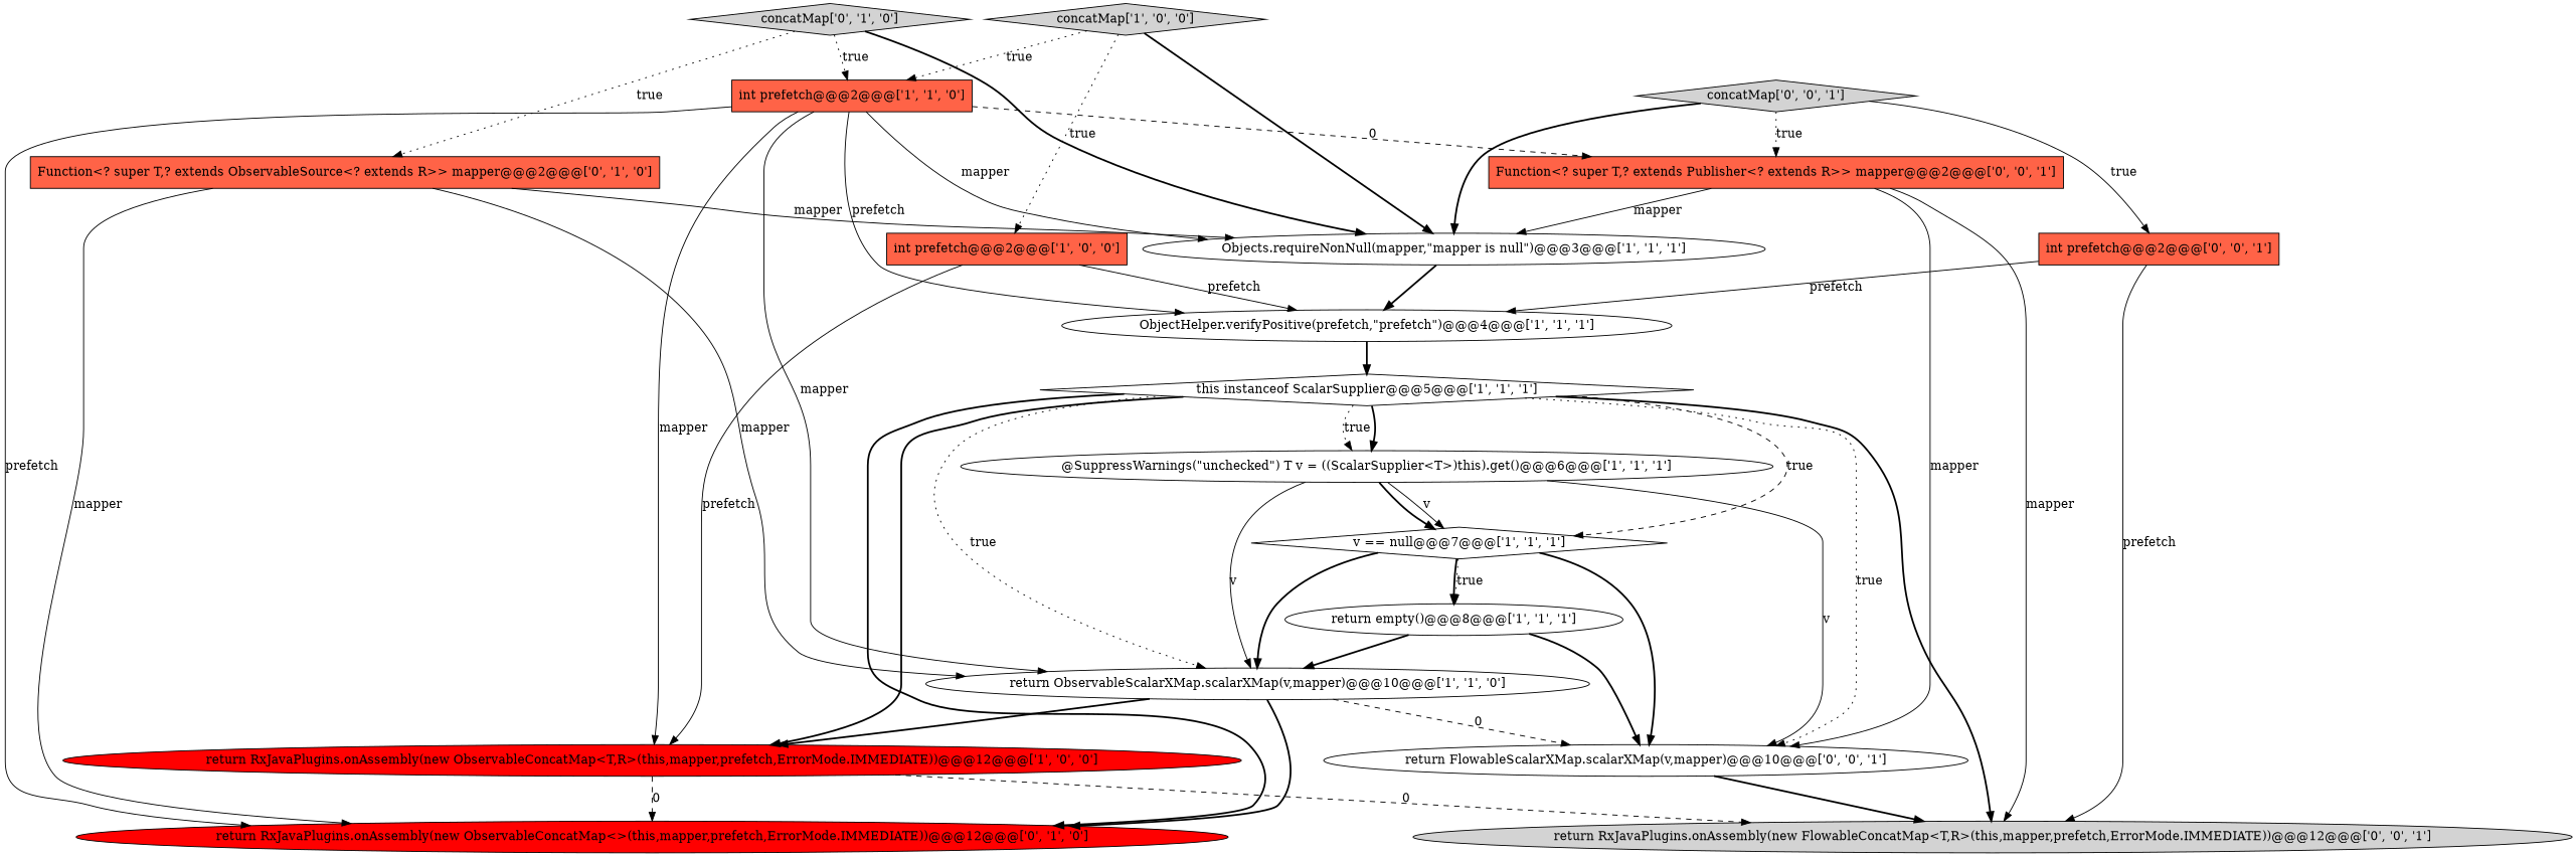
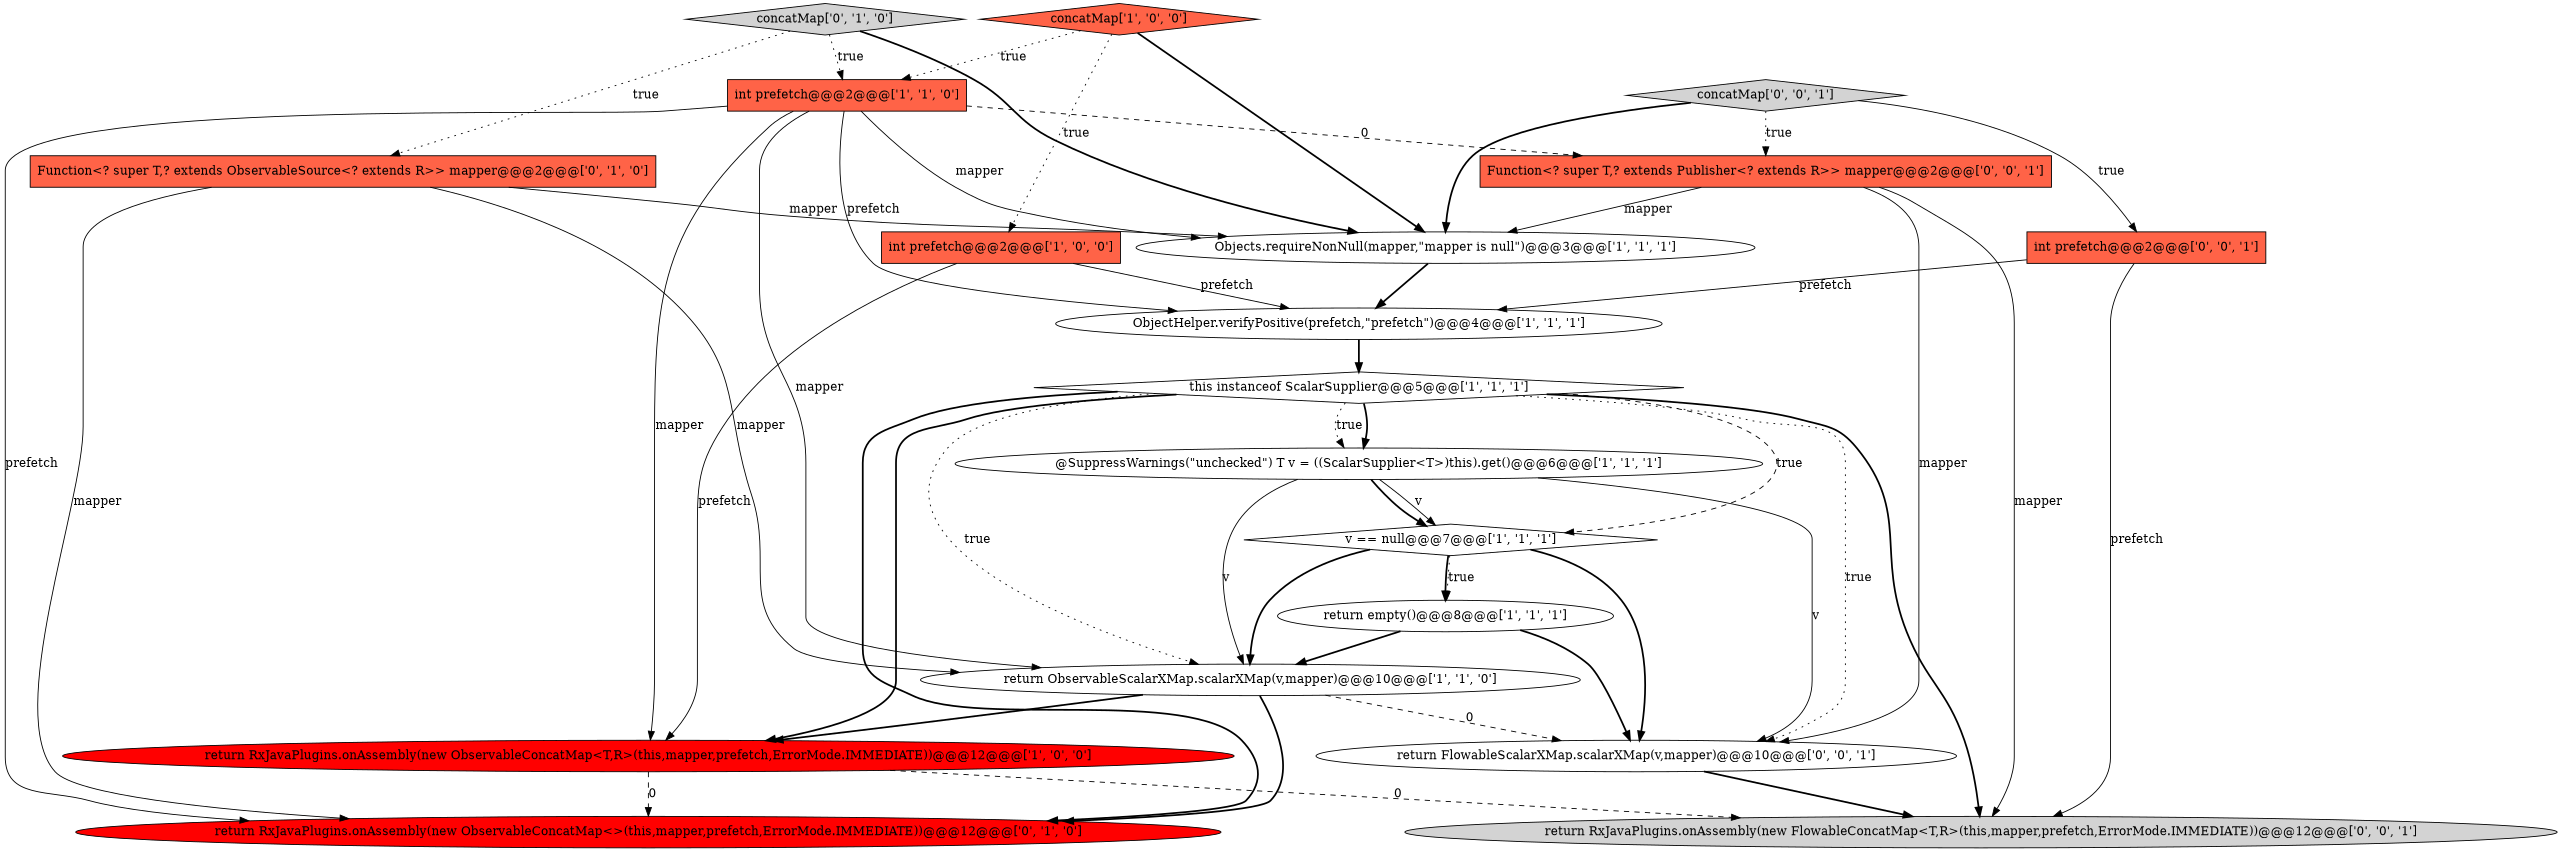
  digraph {
    node [fillcolor=white shape=ellipse style=filled]
    edge [style=solid]
    n1 [fillcolor=lightgray label="concatMap['0', '1', '0']" shape=diamond]
    n2 [fillcolor=tomato label="int prefetch@@@2@@@['1', '1', '0']" shape=box]
    n3 [label="Objects.requireNonNull(mapper,\"mapper is null\")@@@3@@@['1', '1', '1']"]
    n4 [fillcolor=tomato label="Function<? super T,? extends ObservableSource<? extends R>> mapper@@@2@@@['0', '1', '0']" shape=box]
    n5 [fillcolor=tomato label="Function<? super T,? extends Publisher<? extends R>> mapper@@@2@@@['0', '0', '1']" shape=box]
    n6 [fillcolor=red label="return RxJavaPlugins.onAssembly(new ObservableConcatMap<T,R>(this,mapper,prefetch,ErrorMode.IMMEDIATE))@@@12@@@['1', '0', '0']"]
    n7 [fillcolor=red label="return RxJavaPlugins.onAssembly(new ObservableConcatMap<>(this,mapper,prefetch,ErrorMode.IMMEDIATE))@@@12@@@['0', '1', '0']"]
    n8 [label="return ObservableScalarXMap.scalarXMap(v,mapper)@@@10@@@['1', '1', '0']"]
    n9 [label="ObjectHelper.verifyPositive(prefetch,\"prefetch\")@@@4@@@['1', '1', '1']"]
    n10 [fillcolor=lightgray label="concatMap['0', '0', '1']" shape=diamond]
    n11 [fillcolor=tomato label="int prefetch@@@2@@@['0', '0', '1']" shape=box]
    n12 [fillcolor=lightgray label="return RxJavaPlugins.onAssembly(new FlowableConcatMap<T,R>(this,mapper,prefetch,ErrorMode.IMMEDIATE))@@@12@@@['0', '0', '1']"]
    n13 [label="return FlowableScalarXMap.scalarXMap(v,mapper)@@@10@@@['0', '0', '1']"]
    n14 [label="this instanceof ScalarSupplier@@@5@@@['1', '1', '1']" shape=diamond]
    n15 [label="v == null@@@7@@@['1', '1', '1']" shape=diamond]
    n16 [label="return empty()@@@8@@@['1', '1', '1']"]
    n17 [label="@SuppressWarnings(\"unchecked\") T v = ((ScalarSupplier<T>)this).get()@@@6@@@['1', '1', '1']"]
    n18 [fillcolor=tomato label="int prefetch@@@2@@@['1', '0', '0']" shape=box]
-   n19 [fillcolor=lightgray label="concatMap['1', '0', '0']" shape=diamond]
+   n19 [fillcolor=tomato label="concatMap['1', '0', '0']" shape=diamond]
    n1 -> n2 [label=true style=dotted]
    n1 -> n3 [style=bold]
    n1 -> n4 [label=true style=dotted]
    n2 -> n3 [label=mapper]
    n2 -> n5 [label=0 style=dashed]
    n2 -> n6 [label=mapper]
    n2 -> n7 [label=prefetch]
    n2 -> n8 [label=mapper]
    n2 -> n9 [label=prefetch]
    n3 -> n9 [style=bold]
    n4 -> n3 [label=mapper]
    n4 -> n7 [label=mapper]
    n4 -> n8 [label=mapper]
    n5 -> n3 [label=mapper]
    n5 -> n12 [label=mapper]
    n5 -> n13 [label=mapper]
    n6 -> n7 [label=0 style=dashed]
    n6 -> n12 [label=0 style=dashed]
    n8 -> n6 [style=bold]
    n8 -> n7 [style=bold]
    n8 -> n13 [label=0 style=dashed]
    n9 -> n14 [style=bold]
    n10 -> n3 [style=bold]
    n10 -> n5 [label=true style=dotted]
    n10 -> n11 [label=true]
    n11 -> n9 [label=prefetch]
    n11 -> n12 [label=prefetch]
    n13 -> n12 [style=bold]
    n14 -> n6 [style=bold]
    n14 -> n7 [style=bold]
    n14 -> n8 [label=true style=dotted]
    n14 -> n12 [style=bold]
    n14 -> n13 [label=true style=dotted]
    n14 -> n15 [label=true style=dashed]
    n14 -> n17 [style=bold]
    n14 -> n17 [label=true style=dotted]
    n15 -> n8 [style=bold]
    n15 -> n13 [style=bold]
    n15 -> n16 [style=bold]
    n15 -> n16 [label=true style=dotted]
    n16 -> n8 [style=bold]
    n16 -> n13 [style=bold]
    n17 -> n8 [label=v]
    n17 -> n13 [label=v]
    n17 -> n15 [style=bold]
    n17 -> n15 [label=v]
    n18 -> n6 [label=prefetch]
    n18 -> n9 [label=prefetch]
    n19 -> n2 [label=true style=dotted]
    n19 -> n3 [style=bold]
    n19 -> n18 [label=true style=dotted]
  }
